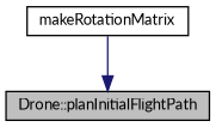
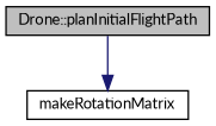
  digraph {
    rankdir=TB
    fontname=Lato
    node [color=black fontname=Lato fontsize=10 shape=record style=filled]
    n1 [fillcolor=grey75 fontcolor=black height=0.2 label="Drone::planInitialFlightPath" width=0.4]
    n2 [fillcolor=white height=0.2 label=makeRotationMatrix width=0.4]
-   n2 -> n1 [color=midnightblue fontname=Lato fontsize=10 labelfontname=FreeSans labelfontsize=10 style=solid]
+   n1 -> n2 [color=midnightblue fontname=Lato fontsize=10 labelfontname=FreeSans labelfontsize=10 style=solid]
  }
